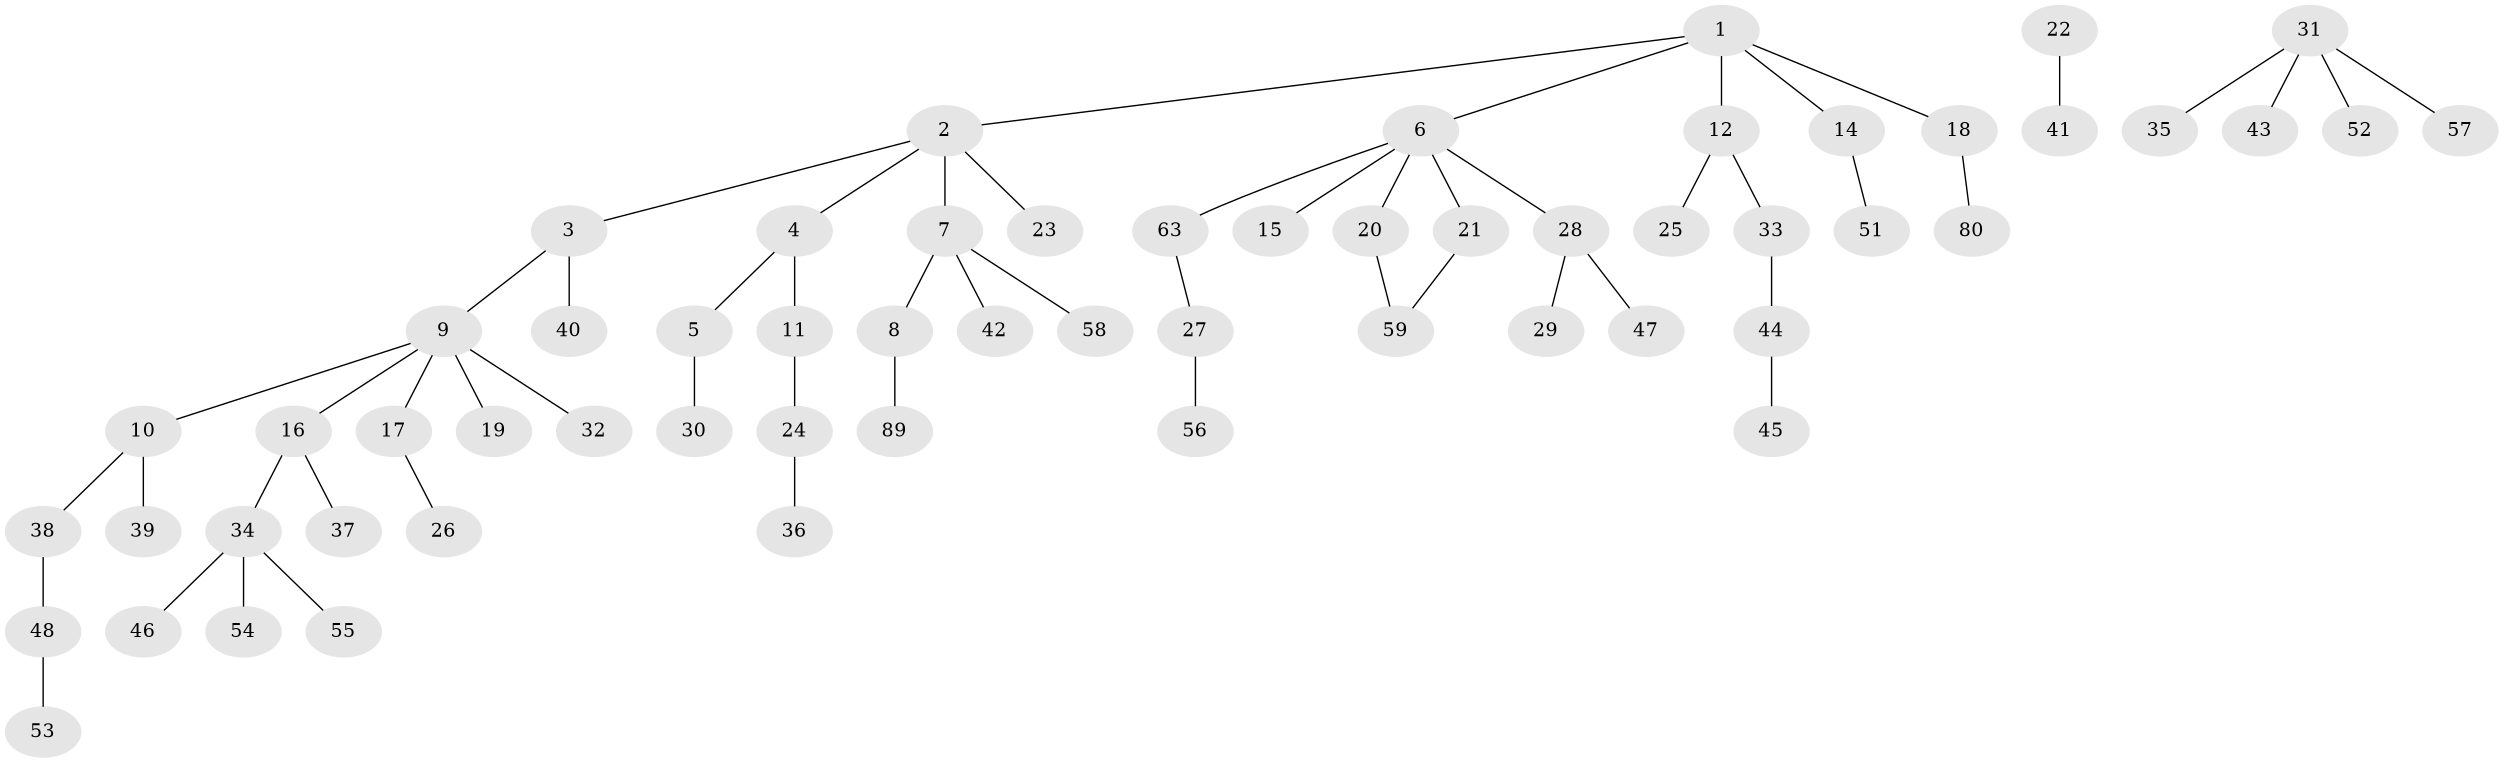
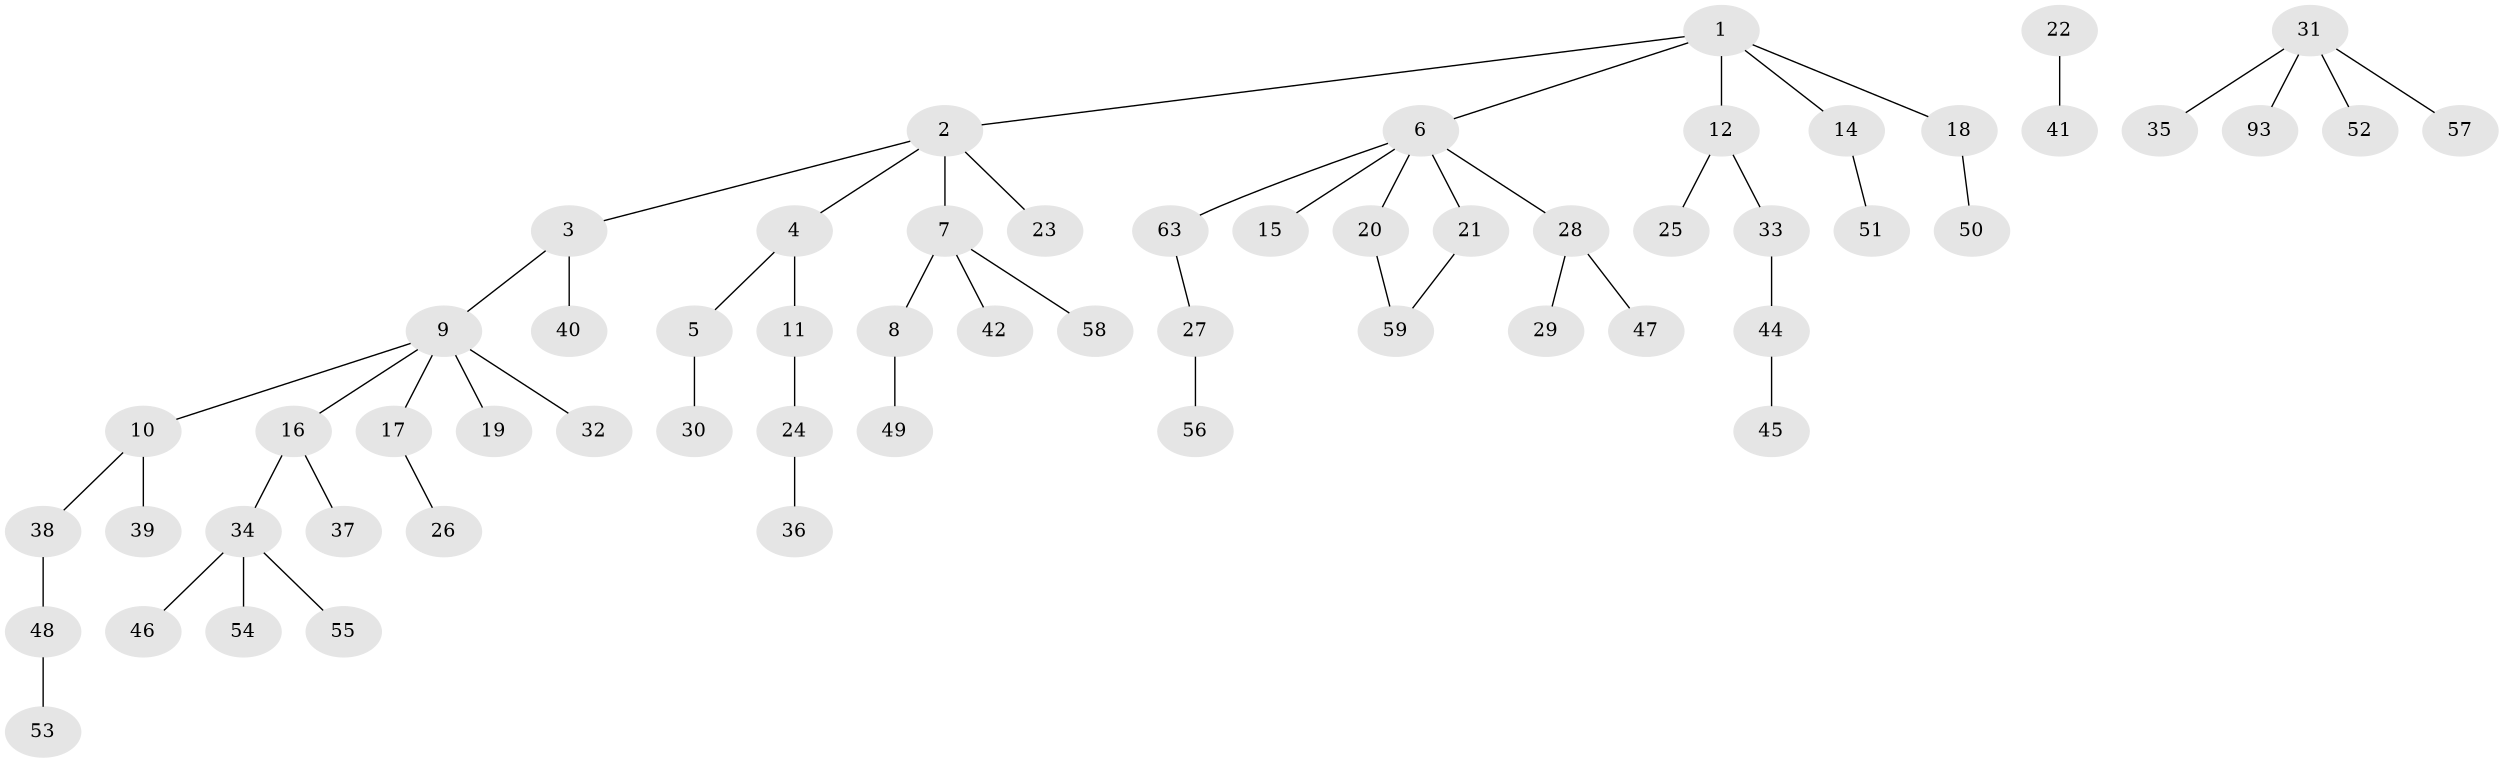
  graph {
    node [color=gray90 style=filled]
    1
    2
    6
    12
    14
    18
    3
    4
    7
    23
    n11 [label=63]
    15
    20
    21
    28
    25
    33
    51
-   50 [label=80]
+   50
    9
    40
    5
    11
    8
    42
    58
    10
    16
    17
    19
    32
    30
    24
    27
    59
    29
    47
-   49 [label=89]
+   49
    38
    39
    34
    37
    26
    48
    36
    44
    56
    46
    54
    55
    22
    41
    31
    35
-   43
+   43 [label=93]
    52
    57
    45
    53
    1 -- 2
    1 -- 6
    1 -- 12
    1 -- 14
    1 -- 18
    2 -- 3
    2 -- 4
    2 -- 7
    2 -- 23
    6 -- n11
    6 -- 15
    6 -- 20
    6 -- 21
    6 -- 28
    12 -- 25
    12 -- 33
    14 -- 51
    18 -- 50
    3 -- 9
    3 -- 40
    4 -- 5
    4 -- 11
    7 -- 8
    7 -- 42
    7 -- 58
    n11 -- 27
    20 -- 59
    21 -- 59
    28 -- 29
    28 -- 47
    33 -- 44
    9 -- 10
    9 -- 16
    9 -- 17
    9 -- 19
    9 -- 32
    5 -- 30
    11 -- 24
    8 -- 49
    10 -- 38
    10 -- 39
    16 -- 34
    16 -- 37
    17 -- 26
    24 -- 36
    27 -- 56
    38 -- 48
    34 -- 46
    34 -- 54
    34 -- 55
    48 -- 53
    44 -- 45
    22 -- 41
    31 -- 35
    31 -- 43
    31 -- 52
    31 -- 57
  }
